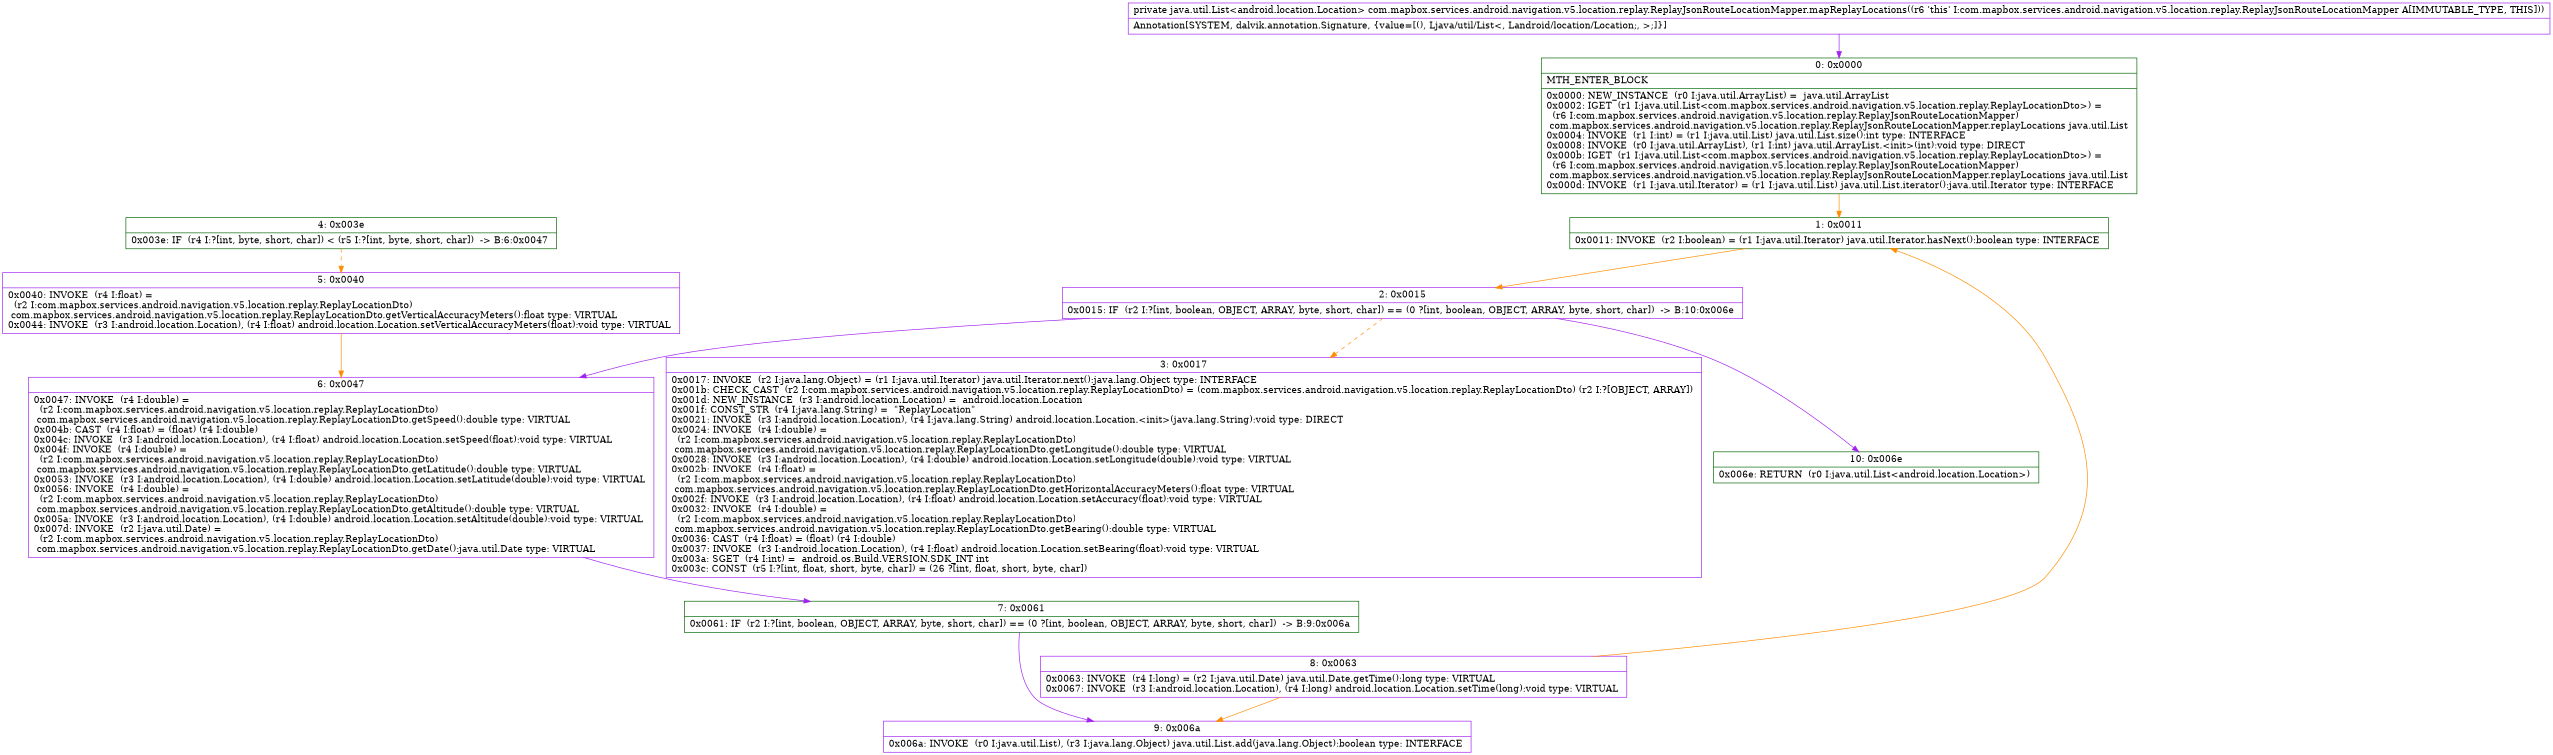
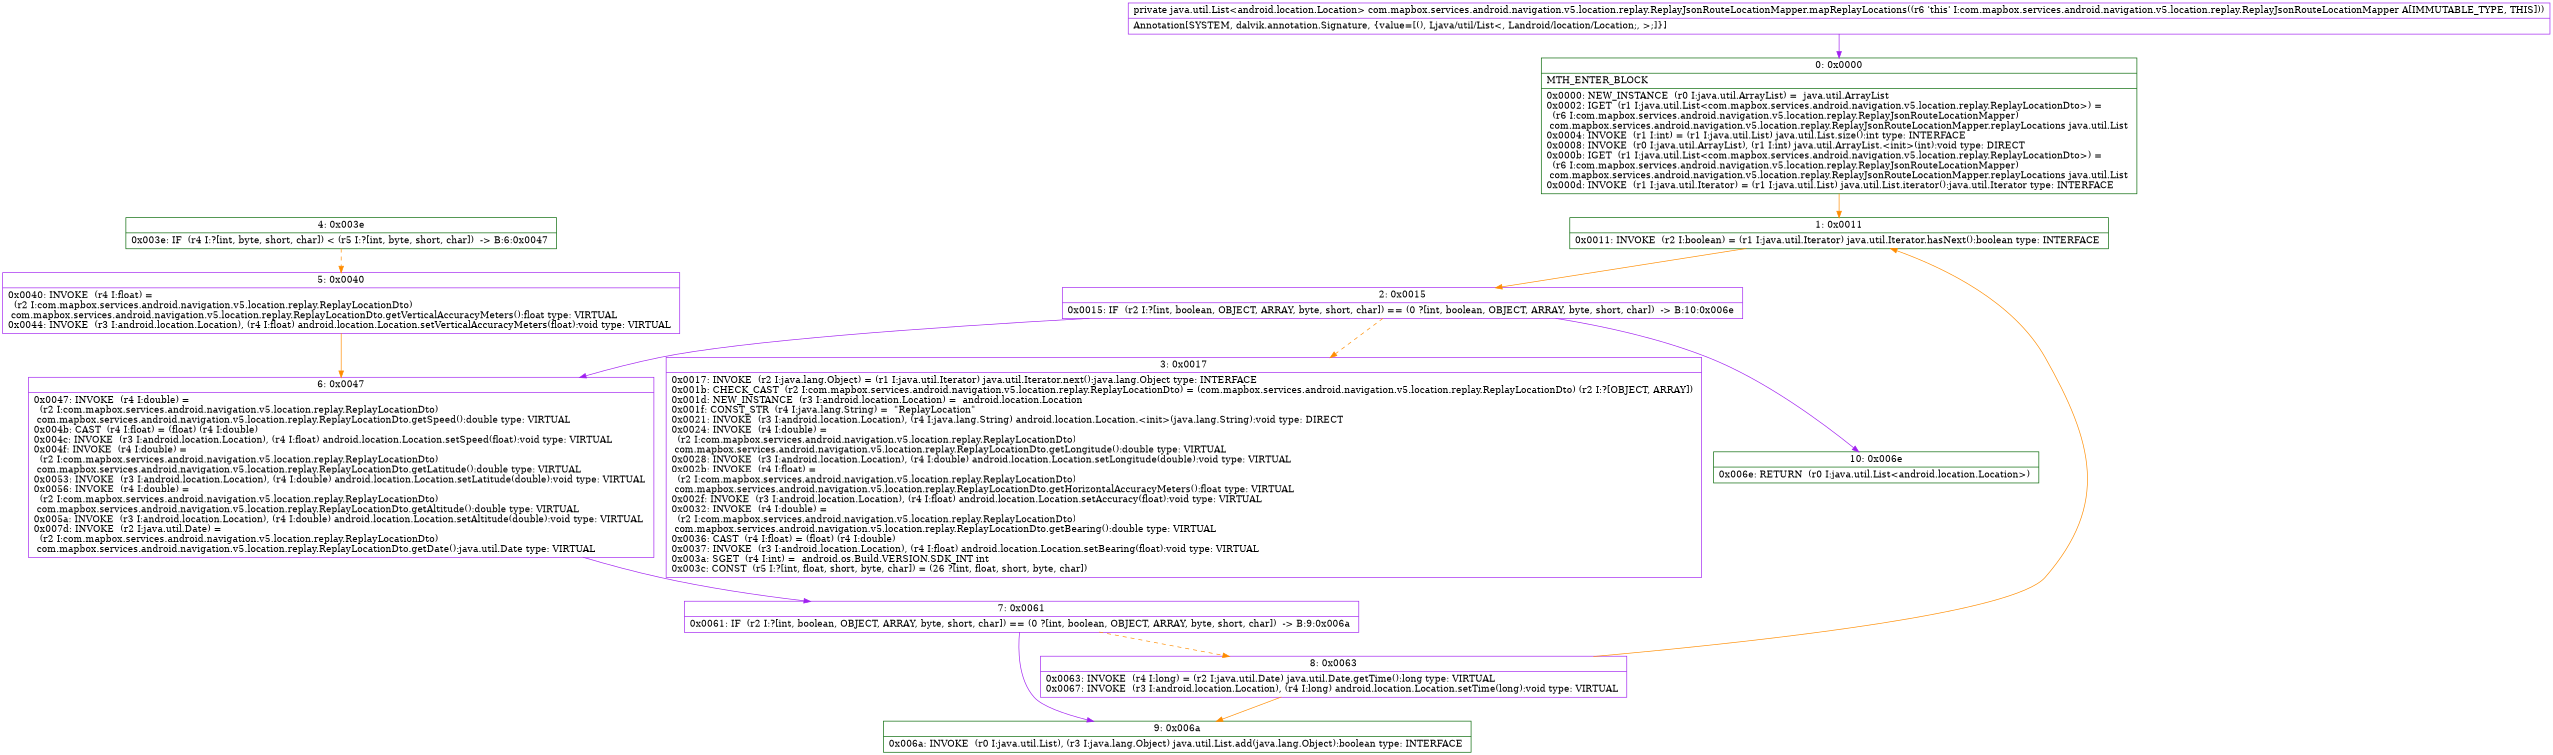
  digraph {
    node [color=purple shape=record]
    edge [color=darkorange]
    n1 [color=darkgreen label="{0\:\ 0x0000|MTH_ENTER_BLOCK\l|0x0000: NEW_INSTANCE  (r0 I:java.util.ArrayList) =  java.util.ArrayList \l0x0002: IGET  (r1 I:java.util.List\<com.mapbox.services.android.navigation.v5.location.replay.ReplayLocationDto\>) = \l  (r6 I:com.mapbox.services.android.navigation.v5.location.replay.ReplayJsonRouteLocationMapper)\l com.mapbox.services.android.navigation.v5.location.replay.ReplayJsonRouteLocationMapper.replayLocations java.util.List \l0x0004: INVOKE  (r1 I:int) = (r1 I:java.util.List) java.util.List.size():int type: INTERFACE \l0x0008: INVOKE  (r0 I:java.util.ArrayList), (r1 I:int) java.util.ArrayList.\<init\>(int):void type: DIRECT \l0x000b: IGET  (r1 I:java.util.List\<com.mapbox.services.android.navigation.v5.location.replay.ReplayLocationDto\>) = \l  (r6 I:com.mapbox.services.android.navigation.v5.location.replay.ReplayJsonRouteLocationMapper)\l com.mapbox.services.android.navigation.v5.location.replay.ReplayJsonRouteLocationMapper.replayLocations java.util.List \l0x000d: INVOKE  (r1 I:java.util.Iterator) = (r1 I:java.util.List) java.util.List.iterator():java.util.Iterator type: INTERFACE \l}"]
    n2 [color=darkgreen label="{1\:\ 0x0011|0x0011: INVOKE  (r2 I:boolean) = (r1 I:java.util.Iterator) java.util.Iterator.hasNext():boolean type: INTERFACE \l}"]
    n3 [label="{2\:\ 0x0015|0x0015: IF  (r2 I:?[int, boolean, OBJECT, ARRAY, byte, short, char]) == (0 ?[int, boolean, OBJECT, ARRAY, byte, short, char])  \-\> B:10:0x006e \l}"]
    n4 [label="{3\:\ 0x0017|0x0017: INVOKE  (r2 I:java.lang.Object) = (r1 I:java.util.Iterator) java.util.Iterator.next():java.lang.Object type: INTERFACE \l0x001b: CHECK_CAST  (r2 I:com.mapbox.services.android.navigation.v5.location.replay.ReplayLocationDto) = (com.mapbox.services.android.navigation.v5.location.replay.ReplayLocationDto) (r2 I:?[OBJECT, ARRAY]) \l0x001d: NEW_INSTANCE  (r3 I:android.location.Location) =  android.location.Location \l0x001f: CONST_STR  (r4 I:java.lang.String) =  \"ReplayLocation\" \l0x0021: INVOKE  (r3 I:android.location.Location), (r4 I:java.lang.String) android.location.Location.\<init\>(java.lang.String):void type: DIRECT \l0x0024: INVOKE  (r4 I:double) = \l  (r2 I:com.mapbox.services.android.navigation.v5.location.replay.ReplayLocationDto)\l com.mapbox.services.android.navigation.v5.location.replay.ReplayLocationDto.getLongitude():double type: VIRTUAL \l0x0028: INVOKE  (r3 I:android.location.Location), (r4 I:double) android.location.Location.setLongitude(double):void type: VIRTUAL \l0x002b: INVOKE  (r4 I:float) = \l  (r2 I:com.mapbox.services.android.navigation.v5.location.replay.ReplayLocationDto)\l com.mapbox.services.android.navigation.v5.location.replay.ReplayLocationDto.getHorizontalAccuracyMeters():float type: VIRTUAL \l0x002f: INVOKE  (r3 I:android.location.Location), (r4 I:float) android.location.Location.setAccuracy(float):void type: VIRTUAL \l0x0032: INVOKE  (r4 I:double) = \l  (r2 I:com.mapbox.services.android.navigation.v5.location.replay.ReplayLocationDto)\l com.mapbox.services.android.navigation.v5.location.replay.ReplayLocationDto.getBearing():double type: VIRTUAL \l0x0036: CAST  (r4 I:float) = (float) (r4 I:double) \l0x0037: INVOKE  (r3 I:android.location.Location), (r4 I:float) android.location.Location.setBearing(float):void type: VIRTUAL \l0x003a: SGET  (r4 I:int) =  android.os.Build.VERSION.SDK_INT int \l0x003c: CONST  (r5 I:?[int, float, short, byte, char]) = (26 ?[int, float, short, byte, char]) \l}"]
    n5 [color=darkgreen label="{10\:\ 0x006e|0x006e: RETURN  (r0 I:java.util.List\<android.location.Location\>) \l}"]
    n6 [label="{6\:\ 0x0047|0x0047: INVOKE  (r4 I:double) = \l  (r2 I:com.mapbox.services.android.navigation.v5.location.replay.ReplayLocationDto)\l com.mapbox.services.android.navigation.v5.location.replay.ReplayLocationDto.getSpeed():double type: VIRTUAL \l0x004b: CAST  (r4 I:float) = (float) (r4 I:double) \l0x004c: INVOKE  (r3 I:android.location.Location), (r4 I:float) android.location.Location.setSpeed(float):void type: VIRTUAL \l0x004f: INVOKE  (r4 I:double) = \l  (r2 I:com.mapbox.services.android.navigation.v5.location.replay.ReplayLocationDto)\l com.mapbox.services.android.navigation.v5.location.replay.ReplayLocationDto.getLatitude():double type: VIRTUAL \l0x0053: INVOKE  (r3 I:android.location.Location), (r4 I:double) android.location.Location.setLatitude(double):void type: VIRTUAL \l0x0056: INVOKE  (r4 I:double) = \l  (r2 I:com.mapbox.services.android.navigation.v5.location.replay.ReplayLocationDto)\l com.mapbox.services.android.navigation.v5.location.replay.ReplayLocationDto.getAltitude():double type: VIRTUAL \l0x005a: INVOKE  (r3 I:android.location.Location), (r4 I:double) android.location.Location.setAltitude(double):void type: VIRTUAL \l0x007d: INVOKE  (r2 I:java.util.Date) = \l  (r2 I:com.mapbox.services.android.navigation.v5.location.replay.ReplayLocationDto)\l com.mapbox.services.android.navigation.v5.location.replay.ReplayLocationDto.getDate():java.util.Date type: VIRTUAL \l}"]
    n7 [color=darkgreen label="{4\:\ 0x003e|0x003e: IF  (r4 I:?[int, byte, short, char]) \< (r5 I:?[int, byte, short, char])  \-\> B:6:0x0047 \l}"]
    n8 [label="{5\:\ 0x0040|0x0040: INVOKE  (r4 I:float) = \l  (r2 I:com.mapbox.services.android.navigation.v5.location.replay.ReplayLocationDto)\l com.mapbox.services.android.navigation.v5.location.replay.ReplayLocationDto.getVerticalAccuracyMeters():float type: VIRTUAL \l0x0044: INVOKE  (r3 I:android.location.Location), (r4 I:float) android.location.Location.setVerticalAccuracyMeters(float):void type: VIRTUAL \l}"]
-   n9 [color=darkgreen label="{7\:\ 0x0061|0x0061: IF  (r2 I:?[int, boolean, OBJECT, ARRAY, byte, short, char]) == (0 ?[int, boolean, OBJECT, ARRAY, byte, short, char])  \-\> B:9:0x006a \l}"]
+   n9 [label="{7\:\ 0x0061|0x0061: IF  (r2 I:?[int, boolean, OBJECT, ARRAY, byte, short, char]) == (0 ?[int, boolean, OBJECT, ARRAY, byte, short, char])  \-\> B:9:0x006a \l}"]
    n10 [label="{8\:\ 0x0063|0x0063: INVOKE  (r4 I:long) = (r2 I:java.util.Date) java.util.Date.getTime():long type: VIRTUAL \l0x0067: INVOKE  (r3 I:android.location.Location), (r4 I:long) android.location.Location.setTime(long):void type: VIRTUAL \l}"]
-   n11 [label="{9\:\ 0x006a|0x006a: INVOKE  (r0 I:java.util.List), (r3 I:java.lang.Object) java.util.List.add(java.lang.Object):boolean type: INTERFACE \l}"]
+   n11 [color=darkgreen label="{9\:\ 0x006a|0x006a: INVOKE  (r0 I:java.util.List), (r3 I:java.lang.Object) java.util.List.add(java.lang.Object):boolean type: INTERFACE \l}"]
    n12 [label="{private java.util.List\<android.location.Location\> com.mapbox.services.android.navigation.v5.location.replay.ReplayJsonRouteLocationMapper.mapReplayLocations((r6 'this' I:com.mapbox.services.android.navigation.v5.location.replay.ReplayJsonRouteLocationMapper A[IMMUTABLE_TYPE, THIS]))  | Annotation[SYSTEM, dalvik.annotation.Signature, \{value=[(), Ljava\/util\/List\<, Landroid\/location\/Location;, \>;]\}]\l}"]
    n1 -> n2
    n2 -> n3
    n3 -> n4 [style=dashed]
    n3 -> n5 [color=purple]
    n3 -> n6 [color=purple]
    n6 -> n9 [color=purple]
    n7 -> n8 [style=dashed]
    n8 -> n6
+   n9 -> n10 [style=dashed]
    n9 -> n11 [color=purple]
    n10 -> n2
    n10 -> n11
    n12 -> n1 [color=purple]
  }
